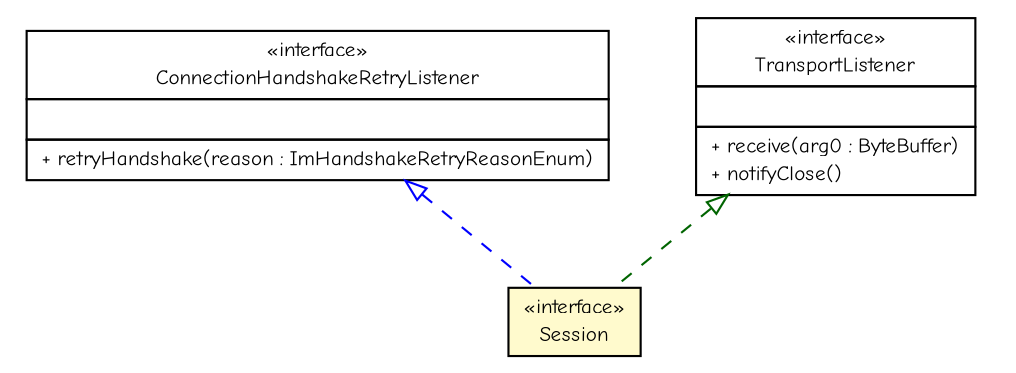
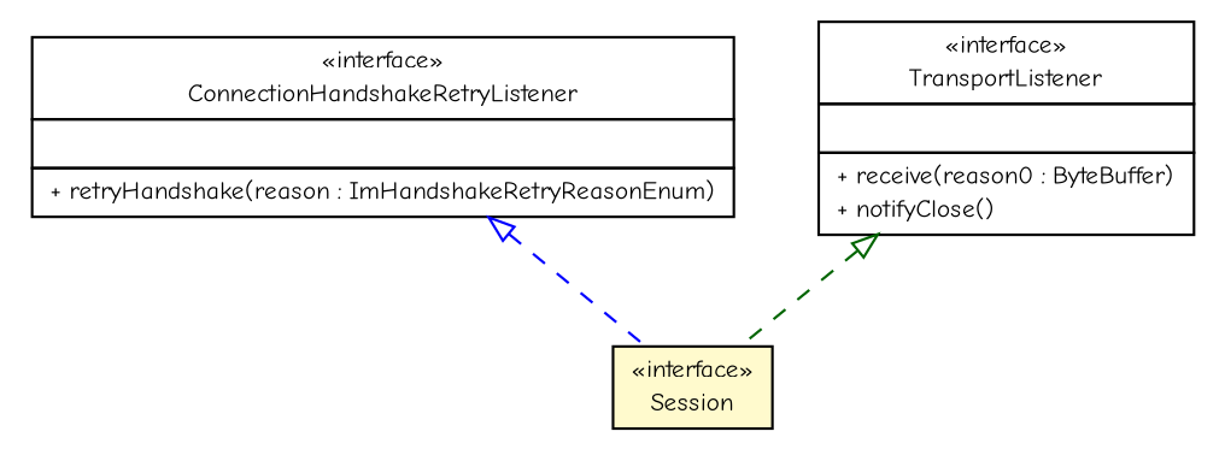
  digraph {
    fontname="Comic Neue"
    nodesep=0.25
    ranksep=0.5
    node [fontcolor=black fontname="Comic Neue" fontsize=10.0 shape=plaintext]
    edge [arrowtail=empty dir=back fontname="Comic Neue" fontsize=10 headport=p labelfontname=Helvetica labelfontsize=10 style=dashed tailport=p]
    n1 [label=<<table title="de.hsbremen.tc.tnc.tnccs.session.base.Session" border="0" cellborder="1" cellspacing="0" cellpadding="2" port="p" bgcolor="lemonChiffon" href="./Session.html"> 		<tr><td><table border="0" cellspacing="0" cellpadding="1"> <tr><td align="center" balign="center"> &#171;interface&#187; </td></tr> <tr><td align="center" balign="center"> Session </td></tr> 		</table></td></tr> 		</table>>]
    n2 [label=<<table title="de.hsbremen.tc.tnc.tnccs.adapter.connection.ConnectionHandshakeRetryListener" border="0" cellborder="1" cellspacing="0" cellpadding="2" port="p" href="../../adapter/connection/ConnectionHandshakeRetryListener.html"> 		<tr><td><table border="0" cellspacing="0" cellpadding="1"> <tr><td align="center" balign="center"> &#171;interface&#187; </td></tr> <tr><td align="center" balign="center"> ConnectionHandshakeRetryListener </td></tr> 		</table></td></tr> 		<tr><td><table border="0" cellspacing="0" cellpadding="1"> <tr><td align="left" balign="left">  </td></tr> 		</table></td></tr> 		<tr><td><table border="0" cellspacing="0" cellpadding="1"> <tr><td align="left" balign="left"> + retryHandshake(reason : ImHandshakeRetryReasonEnum) </td></tr> 		</table></td></tr> 		</table>>]
-   n3 [label=<<table title="de.hsbremen.tc.tnc.transport.TransportListener" border="0" cellborder="1" cellspacing="0" cellpadding="2" port="p" href="http://java.sun.com/j2se/1.4.2/docs/api/de/hsbremen/tc/tnc/transport/TransportListener.html"> 		<tr><td><table border="0" cellspacing="0" cellpadding="1"> <tr><td align="center" balign="center"> &#171;interface&#187; </td></tr> <tr><td align="center" balign="center"> TransportListener </td></tr> 		</table></td></tr> 		<tr><td><table border="0" cellspacing="0" cellpadding="1"> <tr><td align="left" balign="left">  </td></tr> 		</table></td></tr> 		<tr><td><table border="0" cellspacing="0" cellpadding="1"> <tr><td align="left" balign="left"> + receive(arg0 : ByteBuffer) </td></tr> <tr><td align="left" balign="left"> + notifyClose() </td></tr> 		</table></td></tr> 		</table>>]
+   n3 [label=<<table title="de.hsbremen.tc.tnc.transport.TransportListener" border="0" cellborder="1" cellspacing="0" cellpadding="2" port="p" href="http://java.sun.com/j2se/1.4.2/docs/api/de/hsbremen/tc/tnc/transport/TransportListener.html"> 		<tr><td><table border="0" cellspacing="0" cellpadding="1"> <tr><td align="center" balign="center"> &#171;interface&#187; </td></tr> <tr><td align="center" balign="center"> TransportListener </td></tr> 		</table></td></tr> 		<tr><td><table border="0" cellspacing="0" cellpadding="1"> <tr><td align="left" balign="left">  </td></tr> 		</table></td></tr> 		<tr><td><table border="0" cellspacing="0" cellpadding="1"> <tr><td align="left" balign="left"> + receive(reason0 : ByteBuffer) </td></tr> <tr><td align="left" balign="left"> + notifyClose() </td></tr> 		</table></td></tr> 		</table>>]
    n2 -> n1 [color=blue]
    n3 -> n1 [color=darkgreen]
  }
